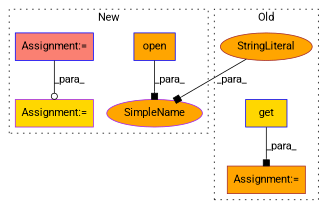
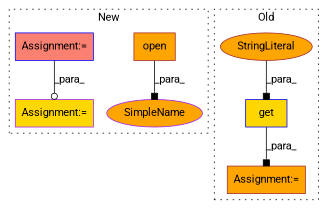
  digraph {
    fontname=Roboto
    node [a=7 color=blue fillcolor=orange fontname=Roboto l=1 shape=box style=filled]
    edge [arrowhead=box fontname=Roboto]
    n1 [fillcolor=salmon label="Assignment:=" s=3116]
    n2 [a=42 color=purple label=SimpleName shape=ellipse l=""]
    n3 [color=purple fillcolor=gold label="Assignment:=" s=3148]
-   n4 [a=32 l="5,1" label=open s="3039,3057"]
+   n4 [a=32 color=brown l="5,1" label=open s="3039,3057"]
    n5 [a=32 fillcolor=gold l="4,1" label=get s="2992,3004"]
    n6 [color=brown l=7 label="Assignment:=" s=2920]
    n7 [a=45 color=brown l=8 label=StringLiteral s=2996 shape=ellipse]
    subgraph cluster_1 {
      label=New
      style=dotted
      n1
      n2
      n3
      n4
    }
    subgraph cluster_2 {
      label=Old
      style=dotted
      n5
      n6
      n7
    }
    n1 -> n3 [arrowhead=odot label=_para_]
    n4 -> n2 [label=_para_]
    n5 -> n6 [label=_para_]
-   n7 -> n2 [label=_para_]
+   n7 -> n5 [label=_para_]
  }
